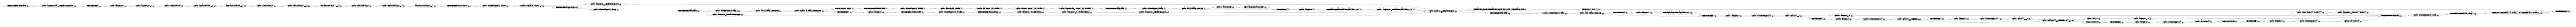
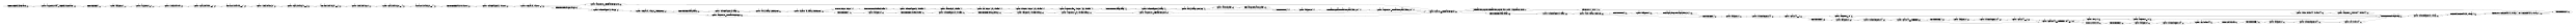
  digraph {
    rankdir=LR
    n1 [label=<(&lt;operator&gt;.assignment,module[] = &quot;TIFFFetchSubjectDistance&quot;)<SUB>7025</SUB>>]
    n2 [label=<(FIELD_IDENTIFIER,l,l)<SUB>7028</SUB>>]
    n3 [label=<(&lt;operator&gt;.fieldAccess,m.l)<SUB>7028</SUB>>]
    n4 [label=<(&lt;operator&gt;.assignment,m.l = 0)<SUB>7028</SUB>>]
    n5 [label=<(&lt;operator&gt;.sizeOf,sizeof(double))<SUB>7029</SUB>>]
    n6 [label=<(&lt;operator&gt;.equals,sizeof(double) == 8)<SUB>7029</SUB>>]
    n7 [label=<(assert,assert(sizeof(double) == 8))<SUB>7029</SUB>>]
    n8 [label=<(&lt;operator&gt;.sizeOf,sizeof(uint64_t))<SUB>7030</SUB>>]
    n9 [label=<(&lt;operator&gt;.equals,sizeof(uint64_t) == 8)<SUB>7030</SUB>>]
    n10 [label=<(assert,assert(sizeof(uint64_t) == 8))<SUB>7030</SUB>>]
    n11 [label=<(&lt;operator&gt;.sizeOf,sizeof(uint32_t))<SUB>7031</SUB>>]
    n12 [label=<(&lt;operator&gt;.equals,sizeof(uint32_t) == 4)<SUB>7031</SUB>>]
    n13 [label=<(assert,assert(sizeof(uint32_t) == 4))<SUB>7031</SUB>>]
    n14 [label=<(FIELD_IDENTIFIER,tdir_count,tdir_count)<SUB>7032</SUB>>]
    n15 [label=<(&lt;operator&gt;.indirectFieldAccess,dir-&gt;tdir_count)<SUB>7032</SUB>>]
    n16 [label=<(&lt;operator&gt;.notEquals,dir-&gt;tdir_count != 1)<SUB>7032</SUB>>]
    n17 [label=<(&lt;operator&gt;.assignment,err = TIFFReadDirEntryErrCount)<SUB>7033</SUB>>]
    n18 [label=<(FIELD_IDENTIFIER,tdir_type,tdir_type)<SUB>7034</SUB>>]
    n19 [label=<(&lt;operator&gt;.equals,err == TIFFReadDirEntryErrOk)<SUB>7052</SUB>>]
    n20 [label=<(&lt;operator&gt;.indirectFieldAccess,dir-&gt;tdir_type)<SUB>7034</SUB>>]
    n21 [label=<(TIFFReadDirEntryOutputErr,TIFFReadDirEntryOutputErr(tif, err, module, &quot;SubjectDistance&quot;, TRUE))<SUB>7072</SUB>>]
    n22 [label=<(FIELD_IDENTIFIER,tif_flags,tif_flags)<SUB>7055</SUB>>]
    n23 [label=<(RETURN,return (0);,return (0);)<SUB>7073</SUB>>]
    n24 [label=<(&lt;operator&gt;.indirectFieldAccess,tif-&gt;tif_flags)<SUB>7055</SUB>>]
    n25 [label=<(RETURN,return (TIFFSetField(tif, dir-&gt;tdir_tag, n));,return (TIFFSetField(tif, dir-&gt;tdir_tag, n));)<SUB>7068</SUB>>]
    n26 [label=<(METHOD_RETURN,int)<SUB>7023</SUB>>]
    n27 [label=<(&lt;operator&gt;.and,tif-&gt;tif_flags &amp; TIFF_SWAB)<SUB>7055</SUB>>]
    n28 [label=<(FIELD_IDENTIFIER,i,i)<SUB>7056</SUB>>]
    n29 [label=<(FIELD_IDENTIFIER,i,i)<SUB>7057</SUB>>]
    n30 [label=<(&lt;operator&gt;.fieldAccess,m.i)<SUB>7056</SUB>>]
    n31 [label=<(&lt;operator&gt;.fieldAccess,m.i)<SUB>7057</SUB>>]
    n32 [label=<(&lt;operator&gt;.equals,m.i[0] == 0)<SUB>7057</SUB>>]
    n33 [label=<(&lt;operator&gt;.assignment,n = 0.0)<SUB>7058</SUB>>]
    n34 [label=<(FIELD_IDENTIFIER,i,i)<SUB>7059</SUB>>]
    n35 [label=<(FIELD_IDENTIFIER,tdir_tag,tdir_tag)<SUB>7068</SUB>>]
    n36 [label=<(&lt;operator&gt;.fieldAccess,m.i)<SUB>7059</SUB>>]
    n37 [label=<(TIFFSetField,TIFFSetField(tif, dir-&gt;tdir_tag, n))<SUB>7068</SUB>>]
+   n38 [label=<(&lt;operator&gt;.notEquals,dir-&gt;tdir_type != TIFF_RATIONAL)<SUB>7034</SUB>>]
    n39 [label=<(&lt;operator&gt;.assignment,err = TIFFReadDirEntryErrType)<SUB>7035</SUB>>]
    n40 [label=<(FIELD_IDENTIFIER,tif_flags,tif_flags)<SUB>7038</SUB>>]
    n41 [label=<(&lt;operator&gt;.indirectFieldAccess,tif-&gt;tif_flags)<SUB>7038</SUB>>]
    n42 [label=<(TIFFSwabArrayOfLong,TIFFSwabArrayOfLong(m.i, 2))<SUB>7056</SUB>>]
    n43 [label=<(&lt;operator&gt;.indirectIndexAccess,m.i[0])<SUB>7057</SUB>>]
    n44 [label=<(&lt;operator&gt;.indirectFieldAccess,dir-&gt;tdir_tag)<SUB>7068</SUB>>]
    n45 [label=<(&lt;operator&gt;.logicalOr,m.i[0] == 0xFFFFFFFF || m.i[1] == 0)<SUB>7059</SUB>>]
    n46 [label=<(&lt;operator&gt;.minus,-1.0)<SUB>7065</SUB>>]
    n47 [label=<(UNKNOWN,double,double)<SUB>7067</SUB>>]
    n48 [label=<(&lt;operator&gt;.assignment,n = -1.0)<SUB>7065</SUB>>]
    n49 [label=<(FIELD_IDENTIFIER,i,i)<SUB>7067</SUB>>]
    n50 [label=<(&lt;operator&gt;.logicalNot,!(tif-&gt;tif_flags &amp; TIFF_BIGTIFF))<SUB>7038</SUB>>]
    n51 [label=<(UNKNOWN,uint32_t *,uint32_t *)<SUB>7041</SUB>>]
    n52 [label=<(FIELD_IDENTIFIER,l,l)<SUB>7048</SUB>>]
    n53 [label=<(FIELD_IDENTIFIER,tdir_offset,tdir_offset)<SUB>7041</SUB>>]
    n54 [label=<(&lt;operator&gt;.fieldAccess,m.l)<SUB>7048</SUB>>]
    n55 [label=<(&lt;operator&gt;.equals,m.i[0] == 0xFFFFFFFF)<SUB>7059</SUB>>]
    n56 [label=<(FIELD_IDENTIFIER,i,i)<SUB>7059</SUB>>]
    n57 [label=<(&lt;operator&gt;.fieldAccess,m.i)<SUB>7059</SUB>>]
    n58 [label=<(&lt;operator&gt;.equals,m.i[1] == 0)<SUB>7059</SUB>>]
    n59 [label=<(&lt;operator&gt;.and,tif-&gt;tif_flags &amp; TIFF_BIGTIFF)<SUB>7038</SUB>>]
    n60 [label=<(&lt;operator&gt;.assignment,offset = *(uint32_t *)(&amp;dir-&gt;tdir_offset))<SUB>7041</SUB>>]
    n61 [label=<(FIELD_IDENTIFIER,tif_flags,tif_flags)<SUB>7042</SUB>>]
    n62 [label=<(&lt;operator&gt;.indirectFieldAccess,tif-&gt;tif_flags)<SUB>7042</SUB>>]
    n63 [label=<(&lt;operator&gt;.assignment,err = TIFFReadDirEntryData(tif, offset, 8, m.i))<SUB>7044</SUB>>]
    n64 [label=<(&lt;operator&gt;.indirectIndexAccess,m.i[0])<SUB>7059</SUB>>]
    n65 [label=<(&lt;operator&gt;.indirectIndexAccess,m.i[1])<SUB>7059</SUB>>]
    n66 [label=<(&lt;operator&gt;.assignment,n = (double)m.i[0] / (double)m.i[1])<SUB>7067</SUB>>]
    n67 [label=<(&lt;operator&gt;.indirection,*(uint32_t *)(&amp;dir-&gt;tdir_offset))<SUB>7041</SUB>>]
    n68 [label=<(&lt;operator&gt;.and,tif-&gt;tif_flags &amp; TIFF_SWAB)<SUB>7042</SUB>>]
    n69 [label=<(&lt;operator&gt;.addressOf,&amp;offset)<SUB>7043</SUB>>]
    n70 [label=<(FIELD_IDENTIFIER,i,i)<SUB>7044</SUB>>]
    n71 [label=<(TIFFSwabLong,TIFFSwabLong(&amp;offset))<SUB>7043</SUB>>]
    n72 [label=<(&lt;operator&gt;.fieldAccess,m.i)<SUB>7044</SUB>>]
    n73 [label=<(TIFFReadDirEntryData,TIFFReadDirEntryData(tif, offset, 8, m.i))<SUB>7044</SUB>>]
    n74 [label=<(&lt;operator&gt;.assignment,m.l = dir-&gt;tdir_offset.toff_long8)<SUB>7048</SUB>>]
    n75 [label=<(&lt;operator&gt;.assignment,err = TIFFReadDirEntryErrOk)<SUB>7049</SUB>>]
    n76 [label=<(&lt;operator&gt;.division,(double)m.i[0] / (double)m.i[1])<SUB>7068</SUB>>]
    n77 [label=<(&lt;operator&gt;.cast,(uint32_t *)(&amp;dir-&gt;tdir_offset))<SUB>7041</SUB>>]
    n78 [label=<(FIELD_IDENTIFIER,tdir_offset,tdir_offset)<SUB>7048</SUB>>]
    n79 [label=<(&lt;operator&gt;.indirectFieldAccess,dir-&gt;tdir_offset)<SUB>7048</SUB>>]
    n80 [label=<(&lt;operator&gt;.fieldAccess,dir-&gt;tdir_offset.toff_long8)<SUB>7048</SUB>>]
    n81 [label=<(&lt;operator&gt;.cast,(double)m.i[0])<SUB>7067</SUB>>]
    n82 [label=<(UNKNOWN,double,double)<SUB>7067</SUB>>]
    n83 [label=<(FIELD_IDENTIFIER,i,i)<SUB>7067</SUB>>]
    n84 [label=<(&lt;operator&gt;.cast,(double)m.i[1])<SUB>7067</SUB>>]
    n85 [label=<(&lt;operator&gt;.indirectFieldAccess,dir-&gt;tdir_offset)<SUB>7041</SUB>>]
    n86 [label=<(&lt;operator&gt;.addressOf,&amp;dir-&gt;tdir_offset)<SUB>7041</SUB>>]
    n87 [label=<(FIELD_IDENTIFIER,toff_long8,toff_long8)<SUB>7048</SUB>>]
    n88 [label=<(&lt;operator&gt;.fieldAccess,m.i)<SUB>7067</SUB>>]
    n89 [label=<(&lt;operator&gt;.indirectIndexAccess,m.i[0])<SUB>7067</SUB>>]
    n90 [label=<(&lt;operator&gt;.fieldAccess,m.i)<SUB>7067</SUB>>]
    n91 [label=<(&lt;operator&gt;.indirectIndexAccess,m.i[1])<SUB>7067</SUB>>]
    n92 [label=<(METHOD,TIFFFetchSubjectDistance)<SUB>7023</SUB>>]
    n1 -> n2
    n2 -> n3
    n3 -> n4
    n4 -> n5
    n5 -> n6
    n6 -> n7
    n7 -> n8
    n8 -> n9
    n9 -> n10
    n10 -> n11
    n11 -> n12
    n12 -> n13
    n13 -> n14
    n14 -> n15
    n15 -> n16
    n16 -> n17
    n16 -> n18
    n17 -> n19
    n18 -> n20
    n19 -> n21
    n19 -> n22
+   n20 -> n38
    n21 -> n23
    n22 -> n24
    n23 -> n26
    n24 -> n27
    n25 -> n26
    n27 -> n28
    n27 -> n29
    n28 -> n30
    n29 -> n31
    n30 -> n42
    n31 -> n43
    n32 -> n33
    n32 -> n34
    n33 -> n35
    n34 -> n36
    n35 -> n44
    n36 -> n64
    n37 -> n25
+   n38 -> n39
+   n38 -> n40
    n39 -> n19
    n40 -> n41
    n41 -> n59
    n42 -> n29
    n43 -> n32
    n44 -> n37
    n45 -> n46
    n45 -> n47
    n46 -> n48
    n47 -> n49
    n48 -> n35
    n49 -> n88
    n50 -> n51
    n50 -> n52
    n51 -> n53
    n52 -> n54
    n53 -> n85
    n54 -> n78
    n55 -> n45
    n55 -> n56
    n56 -> n57
    n57 -> n65
    n58 -> n45
    n59 -> n50
    n60 -> n61
    n61 -> n62
    n62 -> n68
    n63 -> n19
    n64 -> n55
    n65 -> n58
    n66 -> n35
    n67 -> n60
    n68 -> n69
    n68 -> n70
    n69 -> n71
    n70 -> n72
    n71 -> n70
    n72 -> n73
    n73 -> n63
    n74 -> n75
    n75 -> n19
    n76 -> n66
    n77 -> n67
    n78 -> n79
    n79 -> n87
    n80 -> n74
    n81 -> n82
    n82 -> n83
    n83 -> n90
    n84 -> n35
    n85 -> n86
    n86 -> n77
    n87 -> n80
    n88 -> n89
    n89 -> n81
    n90 -> n91
    n91 -> n84
    n92 -> n1
  }
